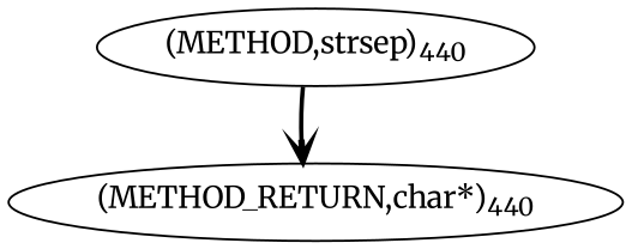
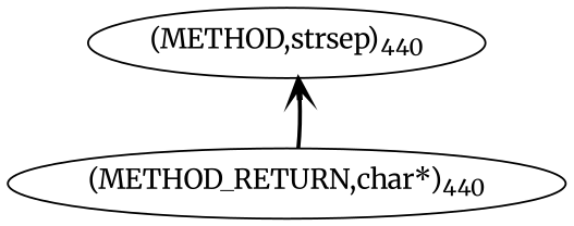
  digraph {
    fontname=Merriweather
    node [fontname=Merriweather]
    n1 [label=<(METHOD,strsep)<SUB>440</SUB>>]
    n2 [label=<(METHOD_RETURN,char*)<SUB>440</SUB>>]
-   n1 -> n2 [style=bold arrowhead=vee fontname=Merriweather]
+   n2 -> n1 [style=bold arrowhead=vee fontname=Merriweather]
  }
